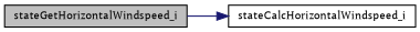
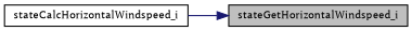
  digraph {
    rankdir=LR
    fontname="PT Serif"
    node [color=black fontname="PT Serif" fontsize=10 shape=record style=filled]
    n1 [fillcolor=grey75 fontcolor=black height=0.2 label=stateGetHorizontalWindspeed_i width=0.4]
    n2 [fillcolor=white height=0.2 label=stateCalcHorizontalWindspeed_i width=0.4]
-   n1 -> n2 [color=midnightblue fontname="PT Serif" fontsize=10 labelfontname=FreeSans labelfontsize=10 style=solid]
+   n2 -> n1 [color=midnightblue fontname="PT Serif" fontsize=10 labelfontname=FreeSans labelfontsize=10 style=solid]
  }
